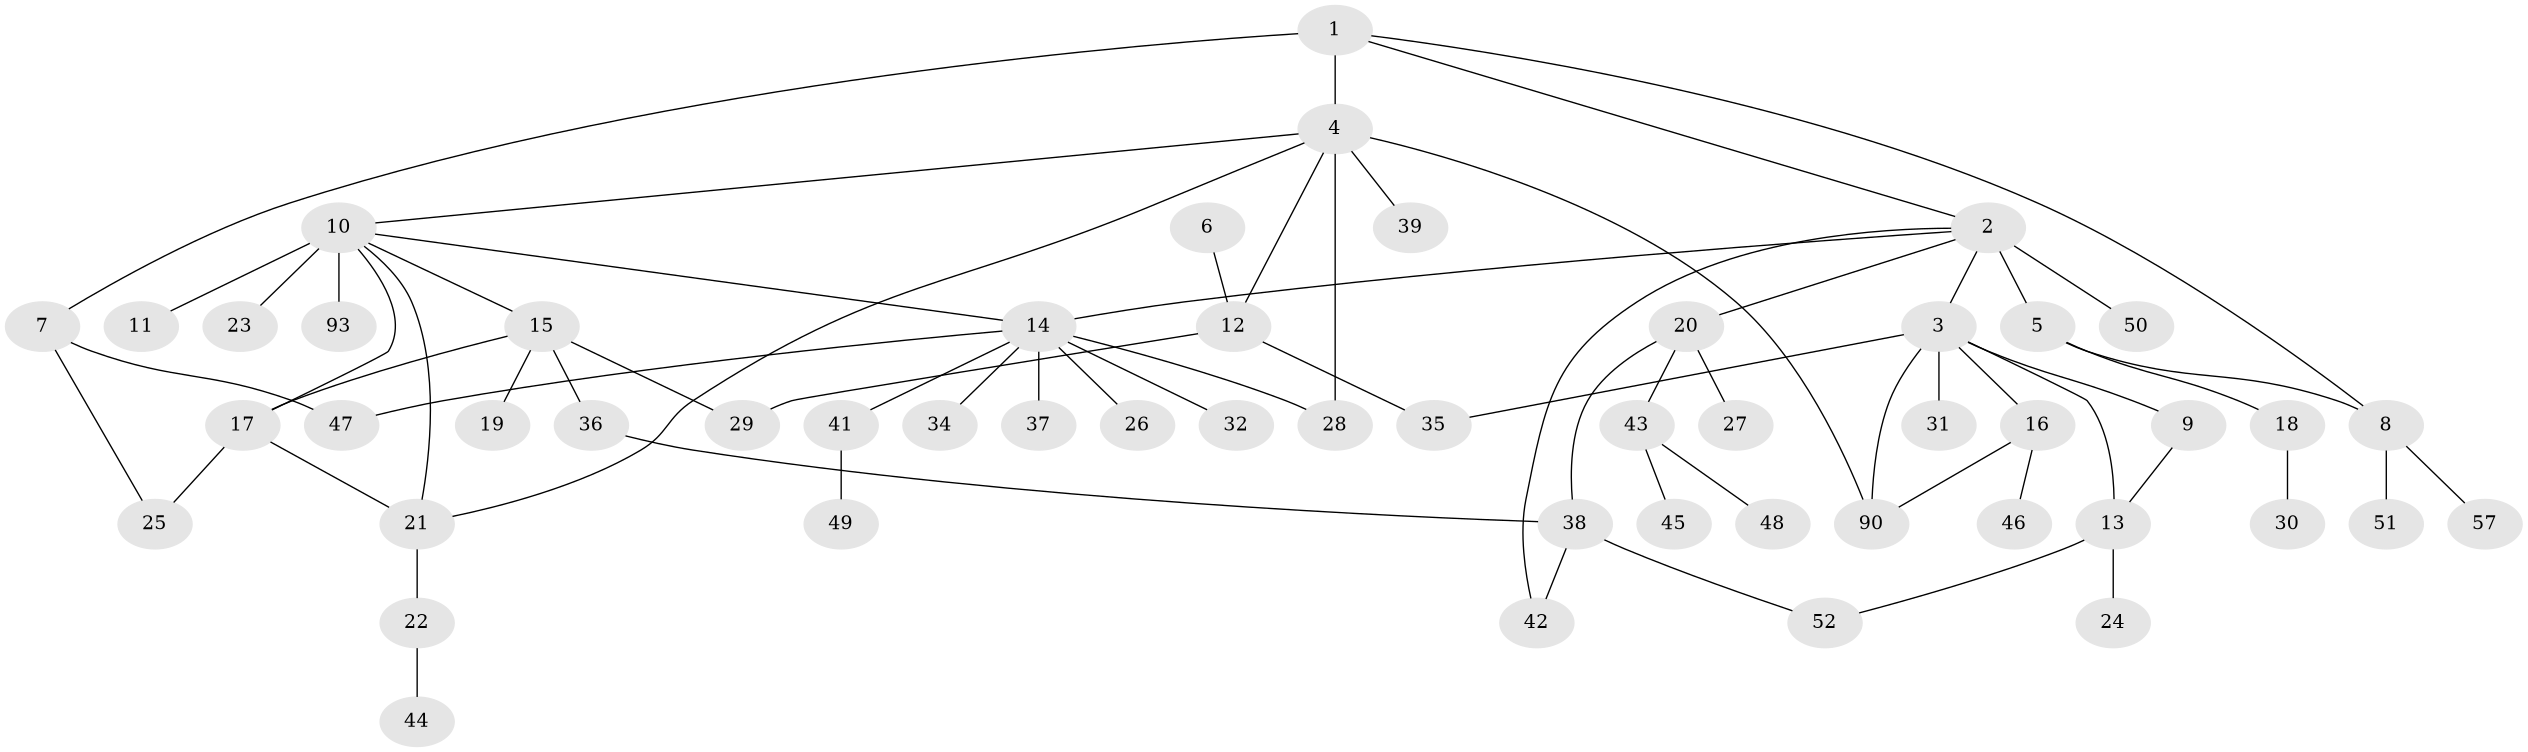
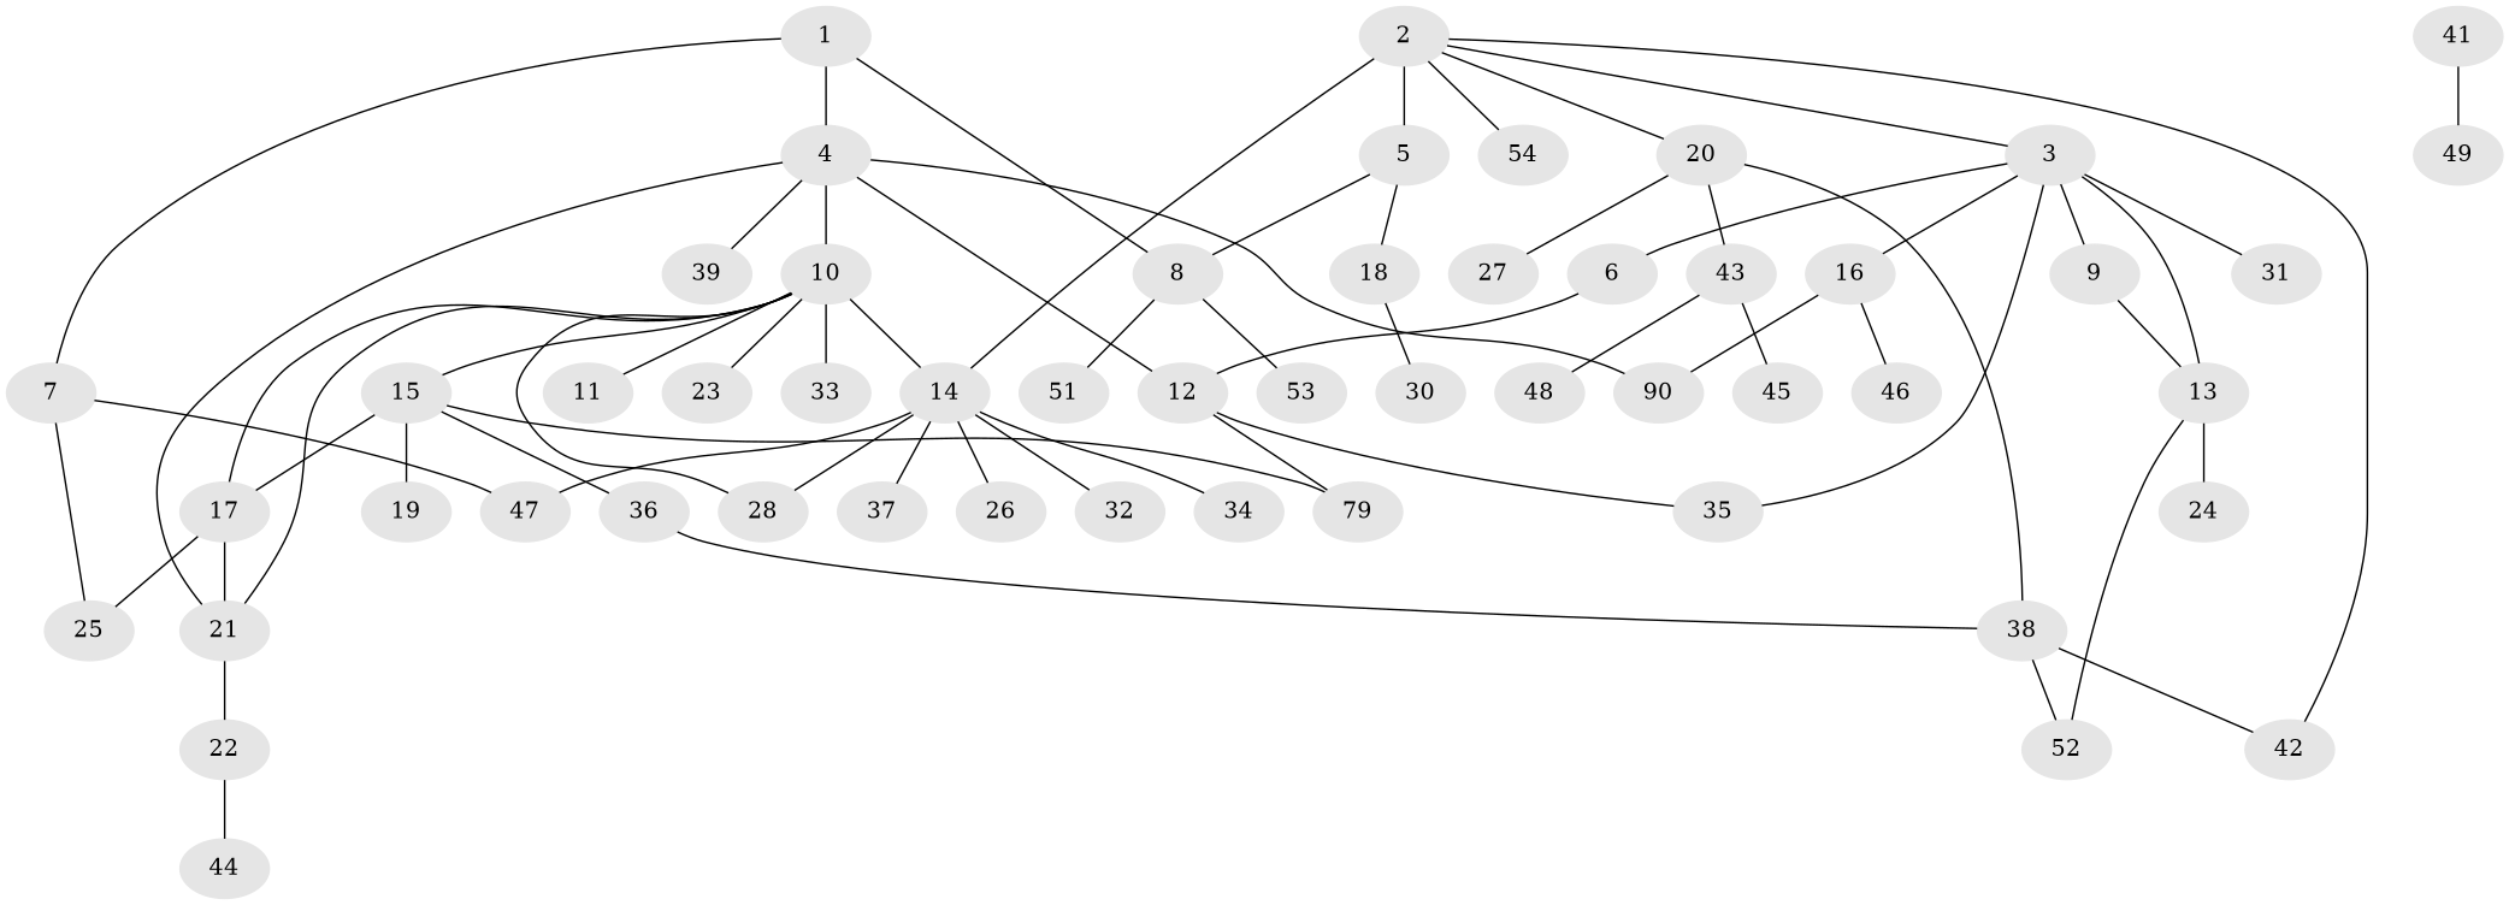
  graph {
    node [color=gray90 style=filled]
    edge [weight=1.0]
    1
    2
    4
    7
    8
    3
    5
    14
    20
    42
-   50
+   50 [label=54]
    10
    12
    21
    28
    39
    n17 [label=90]
    25
    47
    51
-   53 [label=57]
+   53
    6
    9
    13
    16
    31
    35
    18
    26
    32
    34
    37
    41
    27
    38
    43
    24
    52
    46
    11
    15
    17
    23
-   33 [label=93]
-   29
+   33
+   29 [label=79]
    22
    30
    19
    36
    49
    45
    48
    44
-   1 -- 2
    1 -- 4 [weight=7.0]
    1 -- 7
    1 -- 8
    2 -- 3
    2 -- 5 [weight=4.0]
    2 -- 14
    2 -- 20
    2 -- 42
    2 -- 50
    4 -- 10
    4 -- 12
    4 -- 21
-   4 -- 28
+   10 -- 28
    4 -- 39
    4 -- n17
    7 -- 25
    7 -- 47
    8 -- 51
    8 -- 53
-   3 -- n17
+   3 -- 6
    3 -- 9
    3 -- 13 [weight=2.0]
    3 -- 16
    3 -- 31
    3 -- 35
    5 -- 8
    5 -- 18
    14 -- 28
    14 -- 47
    14 -- 26
    14 -- 32
    14 -- 34
    14 -- 37
-   14 -- 41
    20 -- 27
    20 -- 38
    20 -- 43
    10 -- 14
    10 -- 21
    10 -- 11
    10 -- 15
    10 -- 17
    10 -- 23
    10 -- 33 [weight=6.0]
    12 -- 35
    12 -- 29
    21 -- 22
    6 -- 12
    9 -- 13
    13 -- 24 [weight=6.0]
    13 -- 52
    16 -- n17
    16 -- 46
    18 -- 30
    41 -- 49
    38 -- 42
    38 -- 52
    43 -- 45
    43 -- 48
    15 -- 17
    15 -- 29
    15 -- 19
    15 -- 36
    17 -- 21
    17 -- 25
    22 -- 44
    36 -- 38
  }
